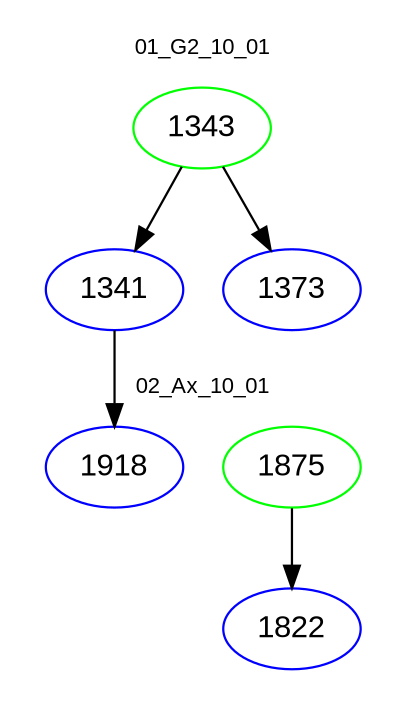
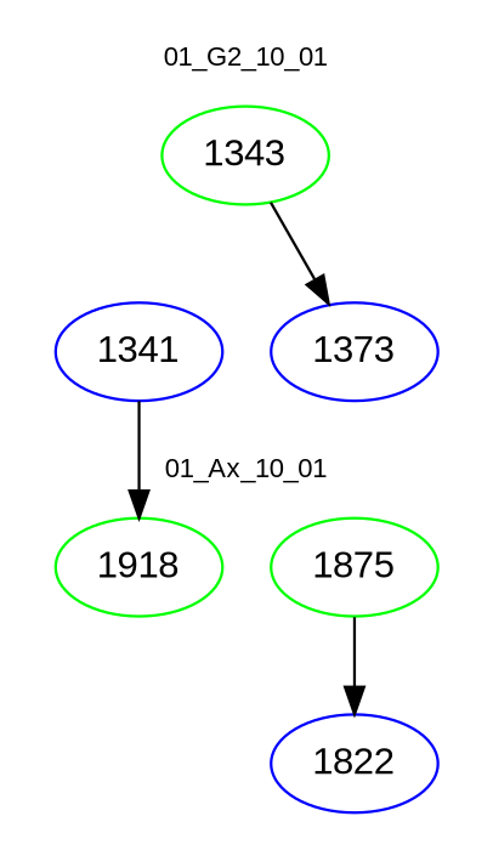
  digraph {
    fontname="Liberation Sans"
    node [color=blue fontname="Liberation Sans"]
    edge [color=black fontname="Liberation Sans"]
    n1 [color=green label=1875]
    n2 [label=1822]
-   n3 [label=1918]
+   n3 [color=green label=1918]
    n4 [color=green label=1343]
    n5 [label=1341]
    n6 [label=1373]
    subgraph cluster_1 {
      color=white
      fontsize=10
-     label="02_Ax_10_01"
+     label="01_Ax_10_01"
      n1
      n2
      n3
    }
    subgraph cluster_2 {
      color=white
      fontsize=10
      label="01_G2_10_01"
      n4
      n5
      n6
    }
    n1 -> n2
-   n4 -> n5
    n4 -> n6
    n5 -> n3
  }
